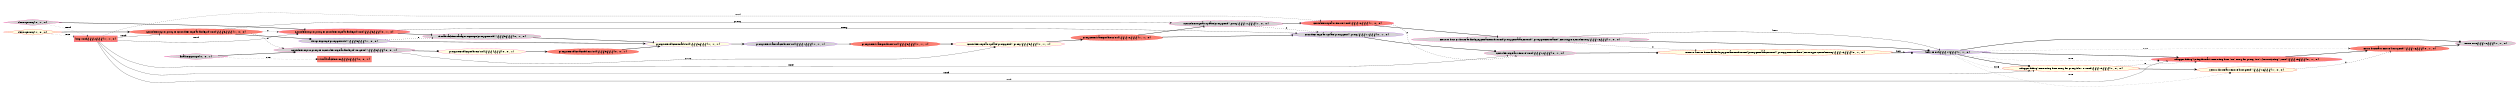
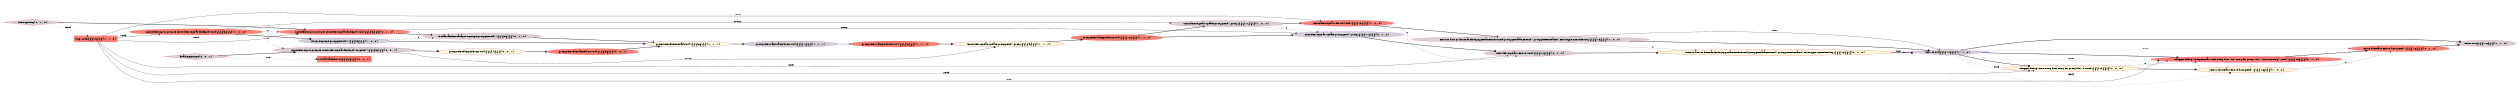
  digraph {
    rankdir=LR
    node [color=deeppink fillcolor=lightgrey shape=ellipse style=filled]
    edge [arrowhead=tee style=bold]
    n1 [color=purple label="consoleProxyDao.update(proxy.getId(),proxy)@@@11@@@['0', '1', '0']"]
    n2 [label="consoleProxyDao.remove(vmId)@@@12@@@['0', '1', '0']"]
    n3 [color=red fillcolor=lightyellow label="HostVO host = hostDao.findByTypeNameAndZoneId(proxy.getDataCenterId(),proxy.getHostName(),Host.Type.ConsoleProxy)@@@13@@@['0', '1', '0']"]
    n4 [color=purple label="proxy.setPrivateMacAddress(null)@@@7@@@['1', '1', '1']"]
    n5 [color=red fillcolor=salmon label="proxy.setPrivateIpAddress(null)@@@8@@@['1', '1', '1']"]
    n6 [fillcolor=lightyellow label="_consoleProxyDao.update(proxy.getId(),proxy)@@@9@@@['1', '1', '1']"]
    n7 [label="return true@@@18@@@['1', '1', '0']"]
    n8 [color=red fillcolor=salmon label="proxy.setPublicMacAddress(null)@@@5@@@['0', '0', '1']"]
    n9 [color=purple fillcolor=lightyellow label="proxy.setPublicNetmask(null)@@@6@@@['1', '1', '1']"]
    n10 [fillcolor=salmon label="_consoleProxyDao.remove(vmId)@@@12@@@['1', '0', '0']"]
    n11 [label="HostVO host = _hostDao.findByTypeNameAndZoneId(proxy.getDataCenterId(),proxy.getHostName(),Host.Type.ConsoleProxy)@@@13@@@['1', '0', '0']"]
    n12 [color=purple label="host != null@@@14@@@['1', '1', '0']" shape=diamond]
    n13 [label="ConsoleProxyVO proxy = _consoleProxyDao.findById(vm.getId())@@@3@@@['0', '0', '1']"]
    n14 [fillcolor=lightyellow label="proxy.setPublicIpAddress(null)@@@4@@@['0', '0', '1']"]
    n15 [color=red fillcolor=salmon label="proxy.setPrivateIpAddress(null)@@@10@@@['1', '1', '0']"]
    n16 [color=purple label="_itMgr.expunge(proxy.getUuid())@@@5@@@['1', '0', '0']"]
    n17 [label="virtualMachineManager.expunge(proxy.getUuid())@@@5@@@['0', '1', '0']"]
    n18 [color=red fillcolor=lightyellow label="s_logger.debug(\"Removing host entry for proxy id=\" + vmId)@@@15@@@['1', '0', '0']"]
    n19 [fillcolor=salmon label="s_logger.debug(String.format(\"Removing host (%s( entry for proxy (%s(.\",host.toString(),vmId))@@@15@@@['0', '1', '0']"]
    n20 [color=red fillcolor=salmon label="return hostDao.remove(host.getId())@@@16@@@['0', '1', '0']"]
    n21 [color=red fillcolor=lightyellow label="return _hostDao.remove(host.getId())@@@16@@@['1', '0', '0']"]
    n22 [label="destroyProxy['0', '1', '0']" shape=diamond]
    n23 [fillcolor=salmon label="long vmId@@@2@@@['1', '1', '0']" shape=box]
    n24 [fillcolor=salmon label="ConsoleProxyVO proxy = consoleProxyDao.findById(vmId)@@@3@@@['0', '1', '0']"]
    n25 [color=red fillcolor=salmon label="ConsoleProxyVO proxy = _consoleProxyDao.findById(vmId)@@@3@@@['1', '0', '0']"]
    n26 [label="_consoleProxyDao.update(proxy.getId(),proxy)@@@11@@@['1', '0', '0']"]
    n27 [label="finalizeExpunge['0', '0', '1']" shape=diamond]
    n28 [color=red fillcolor=salmon label="VirtualMachine vm@@@2@@@['0', '0', '1']" shape=box]
-   n29 [color=red fillcolor=lightyellow label="destroyProxy['1', '0', '0']" shape=diamond]
    n1 -> n2 [arrowhead=box]
    n2 -> n3 [arrowhead=box]
    n3 -> n12 [arrowhead=vee label=host style=solid]
    n3 -> n12 [arrowhead=box]
    n4 -> n5 [style=solid]
    n5 -> n6 [arrowhead=box]
    n6 -> n15 [arrowhead=vee]
    n8 -> n9 [arrowhead=vee]
    n9 -> n4 [arrowhead=vee]
    n10 -> n2 [label=0 style=dashed]
    n10 -> n11
    n11 -> n3 [label=0 style=dashed]
    n11 -> n12 [label=host style=solid]
    n11 -> n12 [arrowhead=box]
    n12 -> n7 [arrowhead=box]
    n12 -> n18 [arrowhead=vee label=true style=dotted]
    n12 -> n18 [arrowhead=box]
    n12 -> n19 [arrowhead=vee]
    n12 -> n19 [arrowhead=box label=true style=dotted]
    n12 -> n20 [arrowhead=vee label=true style=dotted]
-   n12 -> n21 [arrowhead=box label=true style=dotted]
+   n12 -> n21 [arrowhead=box label=vmId style=dotted]
    n13 -> n6 [arrowhead=box label=proxy style=solid]
    n13 -> n14 [arrowhead=box]
    n14 -> n8 [arrowhead=vee]
    n15 -> n1
    n15 -> n26
    n16 -> n9 [arrowhead=vee]
    n16 -> n17 [label=0 style=dashed]
    n17 -> n9
    n18 -> n19 [arrowhead=vee label=0 style=dashed]
    n18 -> n21 [arrowhead=vee]
    n19 -> n20 [arrowhead=vee]
    n20 -> n7 [arrowhead=vee]
    n21 -> n20 [label=0 style=dashed]
    n22 -> n23 [label=vmId style=dotted]
    n22 -> n24
    n23 -> n2 [label=vmId style=solid]
-   n23 -> n10 [label=vmId style=dashed]
+   n23 -> n10 [label=vmId style=solid]
    n23 -> n18 [label=vmId style=solid]
    n23 -> n19 [label=vmId style=solid]
    n23 -> n24 [arrowhead=box label=vmId style=solid]
    n23 -> n25 [label=vmId style=solid]
    n24 -> n1 [arrowhead=vee label=proxy style=solid]
    n24 -> n17
    n25 -> n13 [arrowhead=vee label=0 style=dashed]
    n25 -> n16 [arrowhead=box]
    n25 -> n24 [arrowhead=vee label=0 style=dashed]
    n25 -> n26 [arrowhead=vee label=proxy style=solid]
    n26 -> n1 [arrowhead=vee label=0 style=dashed]
    n26 -> n10
    n27 -> n13 [arrowhead=box]
    n27 -> n28 [arrowhead=box label=true style=dotted]
-   n29 -> n23 [label=true style=dotted]
-   n29 -> n25 [arrowhead=vee]
  }
